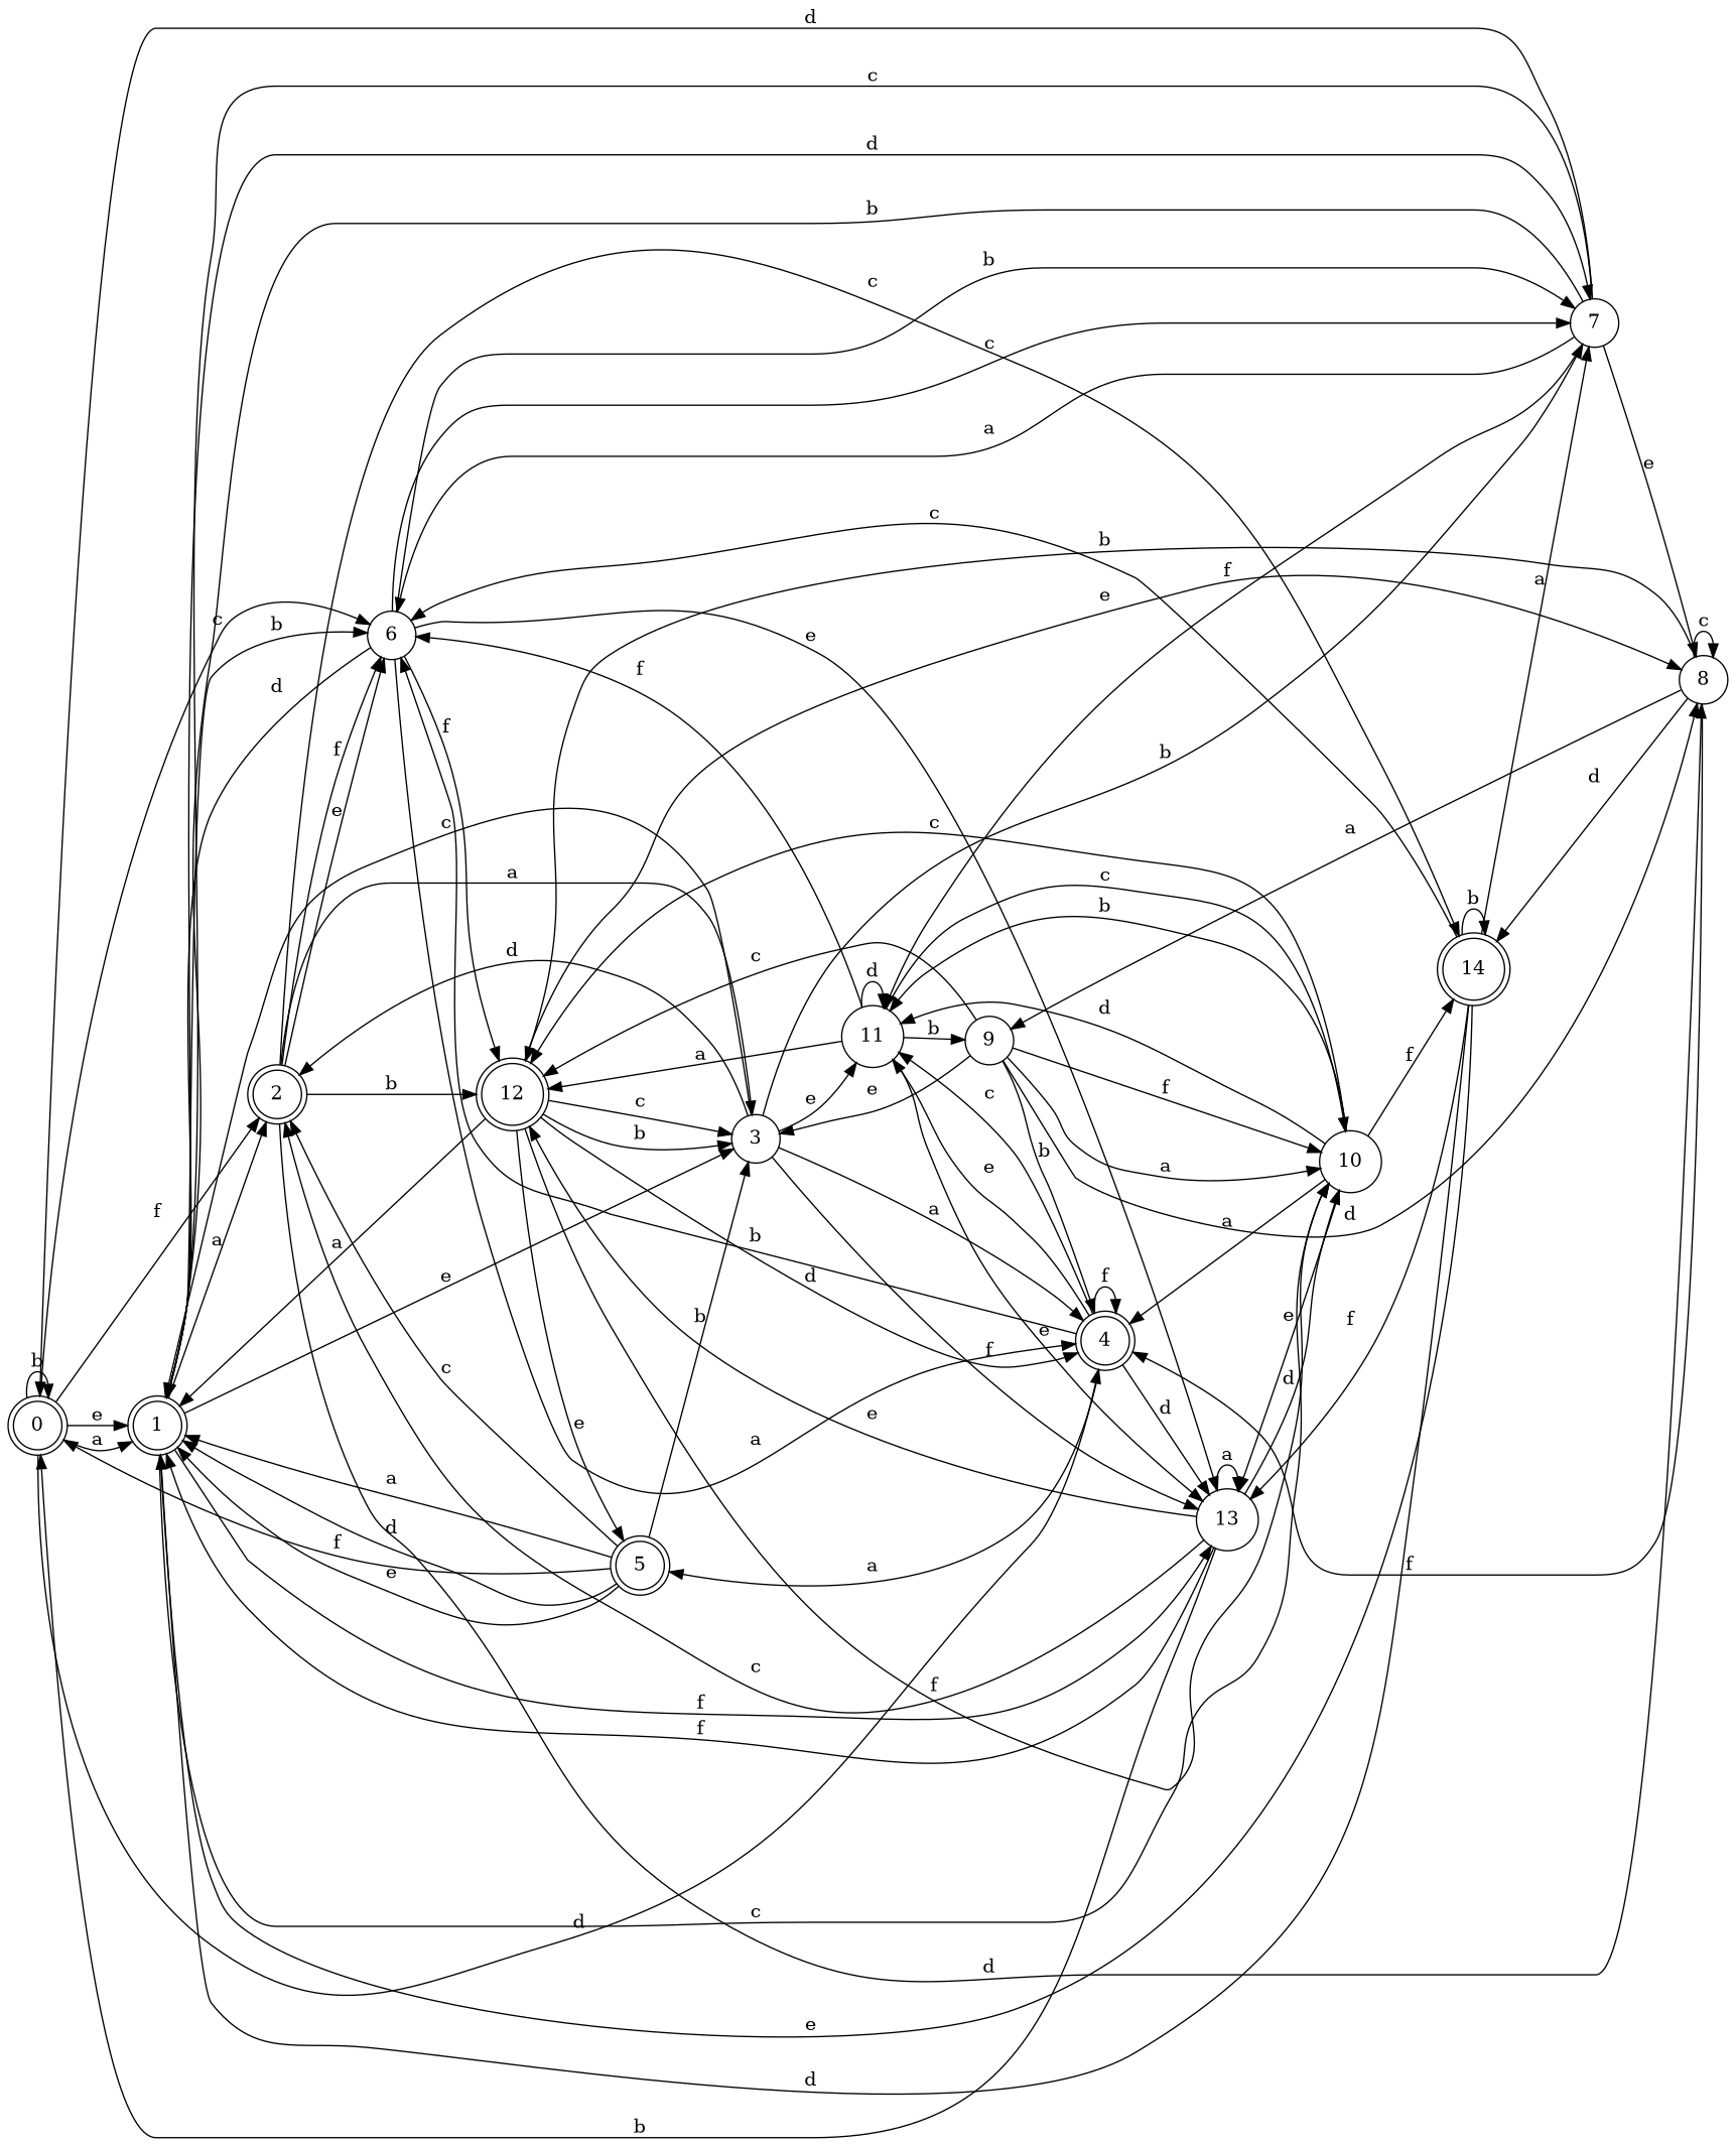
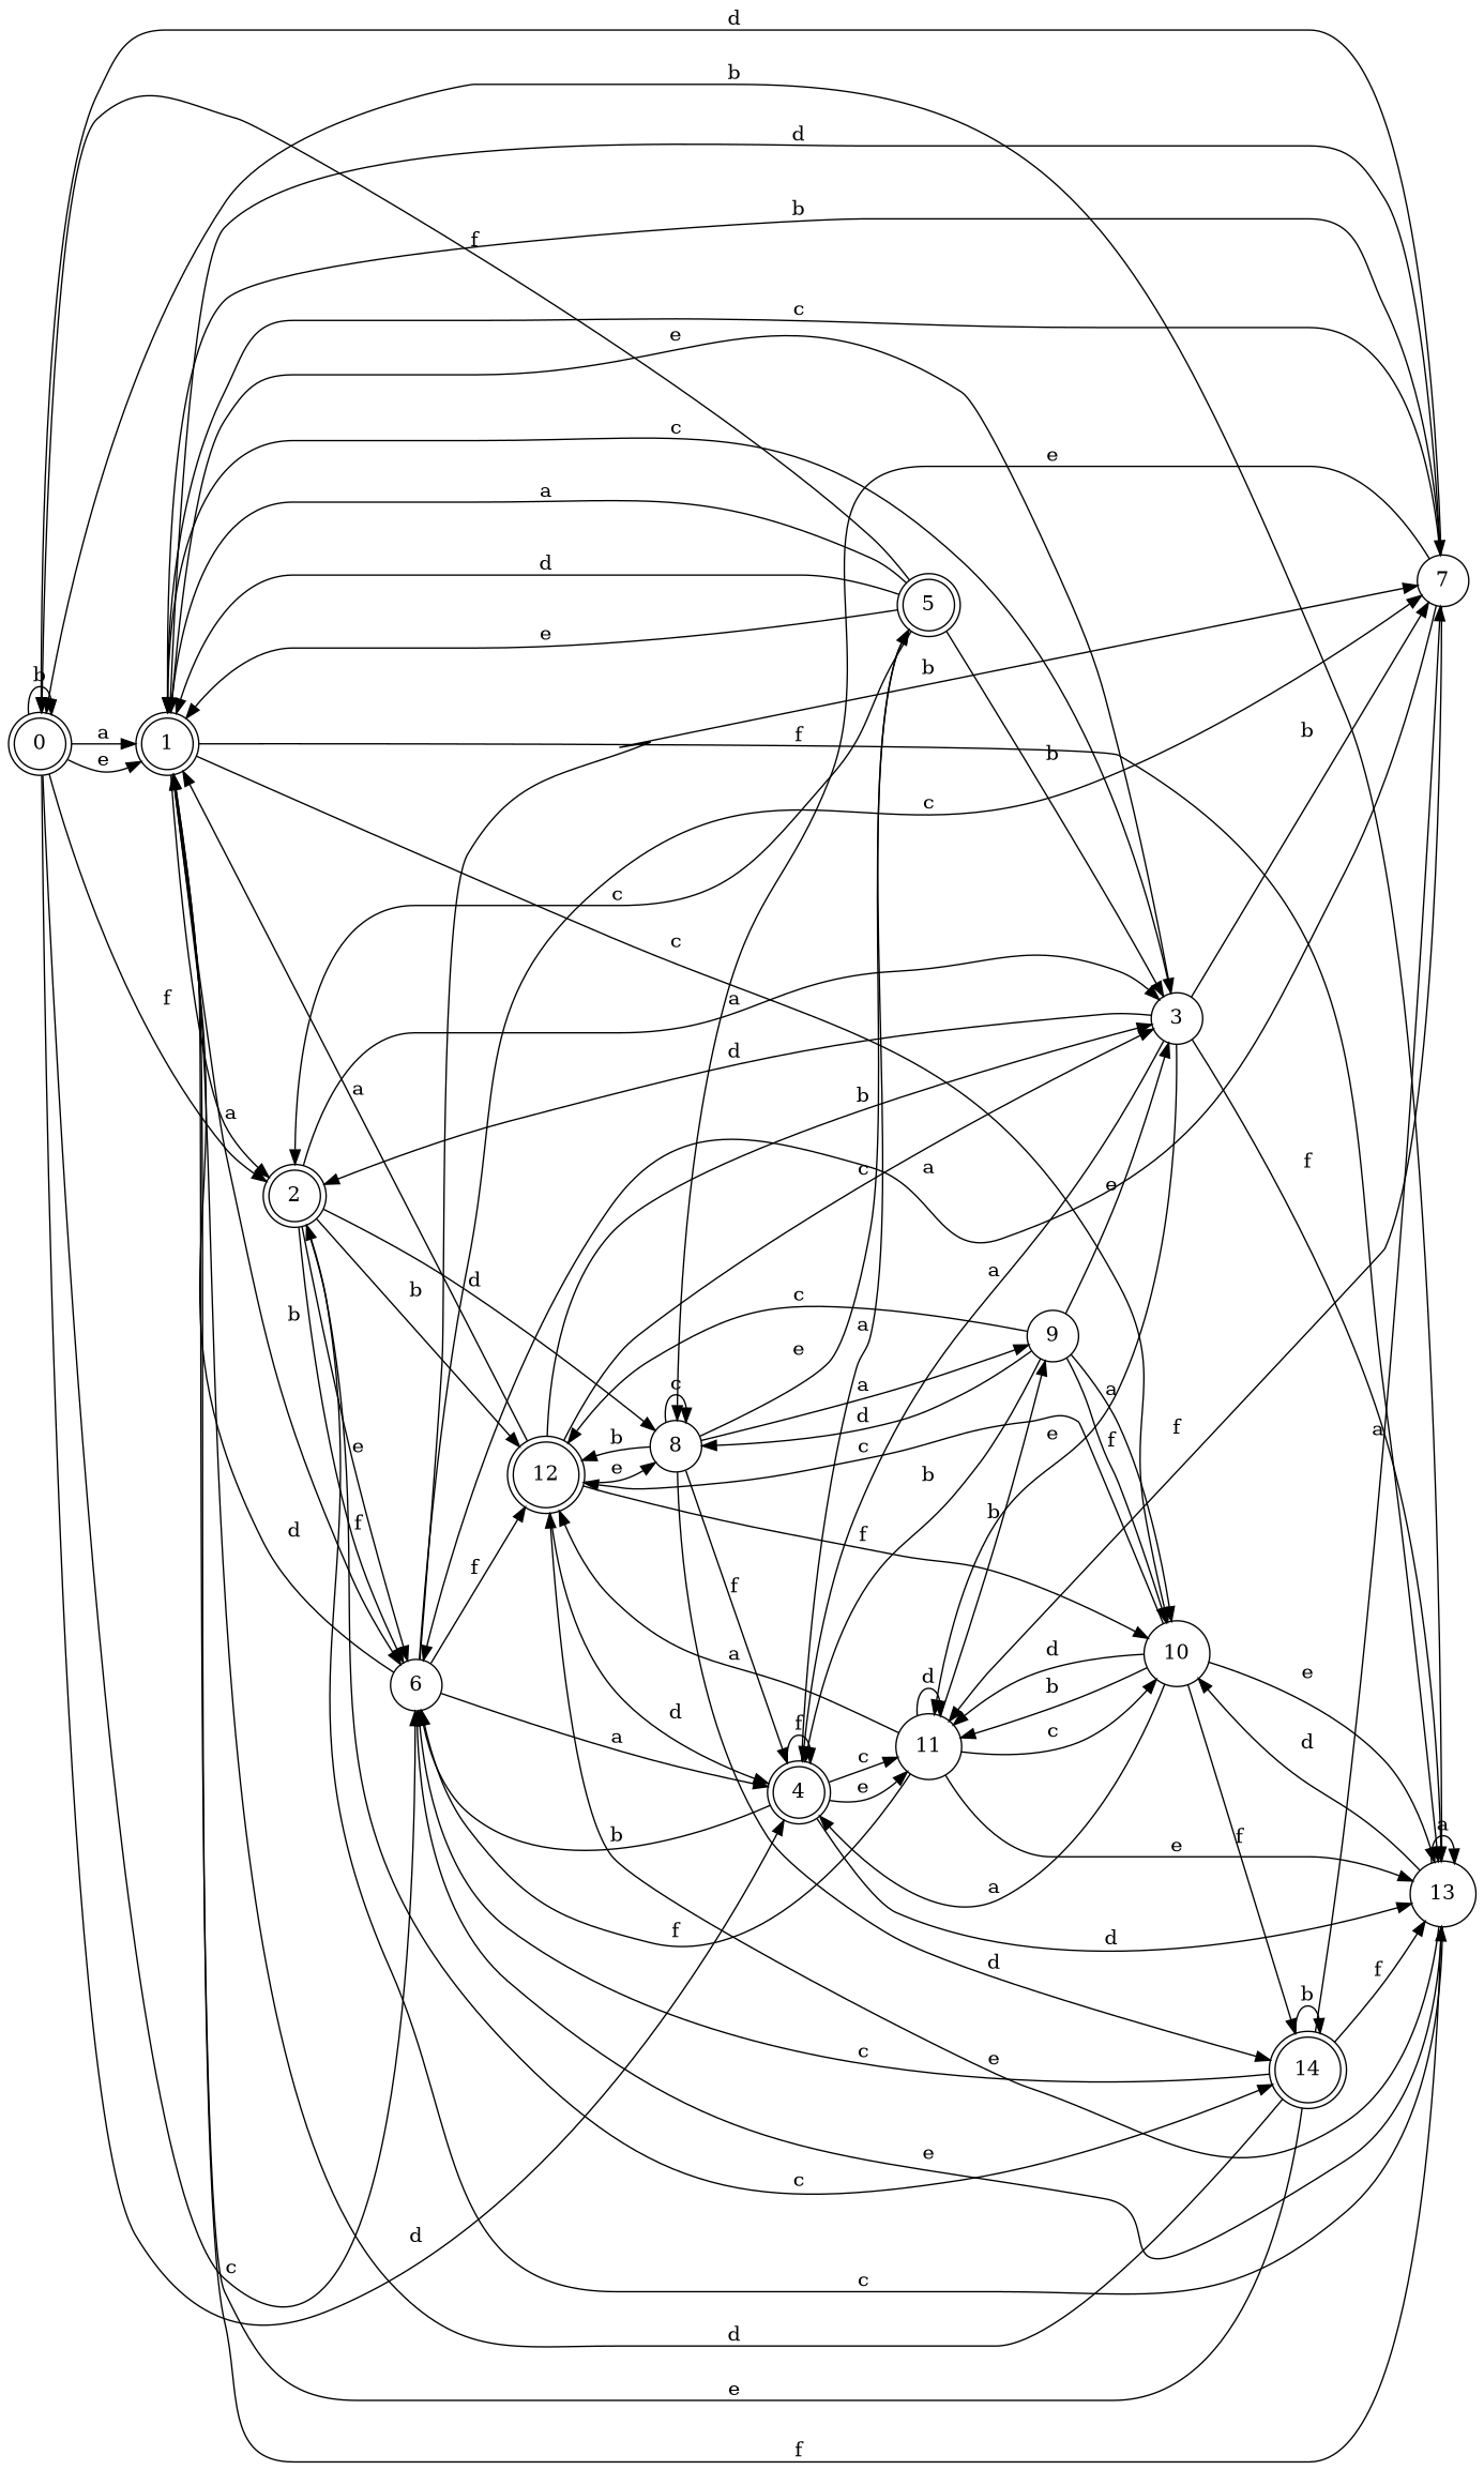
  digraph {
    rankdir=LR
    node [color=black fillcolor=white shape=circle style=filled]
    n1 [label=0 shape=doublecircle style="rounded,filled"]
    n2 [label=1 shape=doublecircle style="rounded,filled"]
    n3 [label=2 shape=doublecircle style="rounded,filled"]
    n4 [label=4 shape=doublecircle style="rounded,filled"]
    n5 [label=6]
    n6 [label=3]
    n7 [label=7]
    n8 [label=10]
    n9 [label=13]
    n10 [label=8]
    n11 [label=12 shape=doublecircle style="rounded,filled"]
    n12 [label=14 shape=doublecircle style="rounded,filled"]
    n13 [label=5 shape=doublecircle style="rounded,filled"]
    n14 [label=11]
    n15 [label=9]
    n1 -> n1 [label=b]
    n1 -> n2 [label=a]
    n1 -> n2 [label=e]
    n1 -> n3 [label=f]
    n1 -> n4 [label=d]
    n1 -> n5 [label=c]
    n2 -> n3 [label=a]
    n2 -> n5 [label=b]
    n2 -> n6 [label=e]
    n2 -> n7 [label=d]
    n2 -> n8 [label=c]
    n2 -> n9 [label=f]
    n3 -> n5 [label=e]
    n3 -> n5 [label=f]
    n3 -> n6 [label=a]
    n3 -> n10 [label=d]
    n3 -> n11 [label=b]
    n3 -> n12 [label=c]
    n4 -> n4 [label=f]
    n4 -> n5 [label=b]
    n4 -> n9 [label=d]
    n4 -> n13 [label=a]
    n4 -> n14 [label=c]
    n4 -> n14 [label=e]
    n5 -> n2 [label=d]
    n5 -> n4 [label=a]
    n5 -> n7 [label=b]
    n5 -> n7 [label=c]
    n5 -> n9 [label=e]
    n5 -> n11 [label=f]
    n6 -> n2 [label=c]
    n6 -> n3 [label=d]
    n6 -> n4 [label=a]
    n6 -> n7 [label=b]
    n6 -> n9 [label=f]
    n6 -> n14 [label=e]
    n7 -> n1 [label=d]
    n7 -> n2 [label=b]
    n7 -> n2 [label=c]
    n7 -> n5 [label=a]
    n7 -> n10 [label=e]
    n7 -> n14 [label=f]
    n8 -> n4 [label=a]
    n8 -> n9 [label=e]
    n8 -> n11 [label=c]
    n8 -> n12 [label=f]
    n8 -> n14 [label=b]
    n8 -> n14 [label=d]
    n9 -> n1 [label=b]
    n9 -> n2 [label=f]
    n9 -> n3 [label=c]
    n9 -> n8 [label=d]
    n9 -> n9 [label=a]
    n9 -> n11 [label=e]
    n10 -> n4 [label=f]
    n10 -> n10 [label=c]
    n10 -> n11 [label=b]
    n10 -> n12 [label=d]
-   n11 -> n13 [label=e]
+   n10 -> n13 [label=e]
    n10 -> n15 [label=a]
    n11 -> n2 [label=a]
    n11 -> n4 [label=d]
    n11 -> n6 [label=b]
    n11 -> n6 [label=c]
    n11 -> n8 [label=f]
    n11 -> n10 [label=e]
    n12 -> n2 [label=d]
    n12 -> n2 [label=e]
    n12 -> n5 [label=c]
    n12 -> n7 [label=a]
    n12 -> n9 [label=f]
    n12 -> n12 [label=b]
    n13 -> n1 [label=f]
    n13 -> n2 [label=a]
    n13 -> n2 [label=d]
    n13 -> n2 [label=e]
    n13 -> n3 [label=c]
    n13 -> n6 [label=b]
    n14 -> n5 [label=f]
    n14 -> n8 [label=c]
    n14 -> n9 [label=e]
    n14 -> n11 [label=a]
    n14 -> n14 [label=d]
    n14 -> n15 [label=b]
    n15 -> n4 [label=b]
    n15 -> n6 [label=e]
    n15 -> n8 [label=a]
    n15 -> n8 [label=f]
    n15 -> n10 [label=d]
    n15 -> n11 [label=c]
  }
